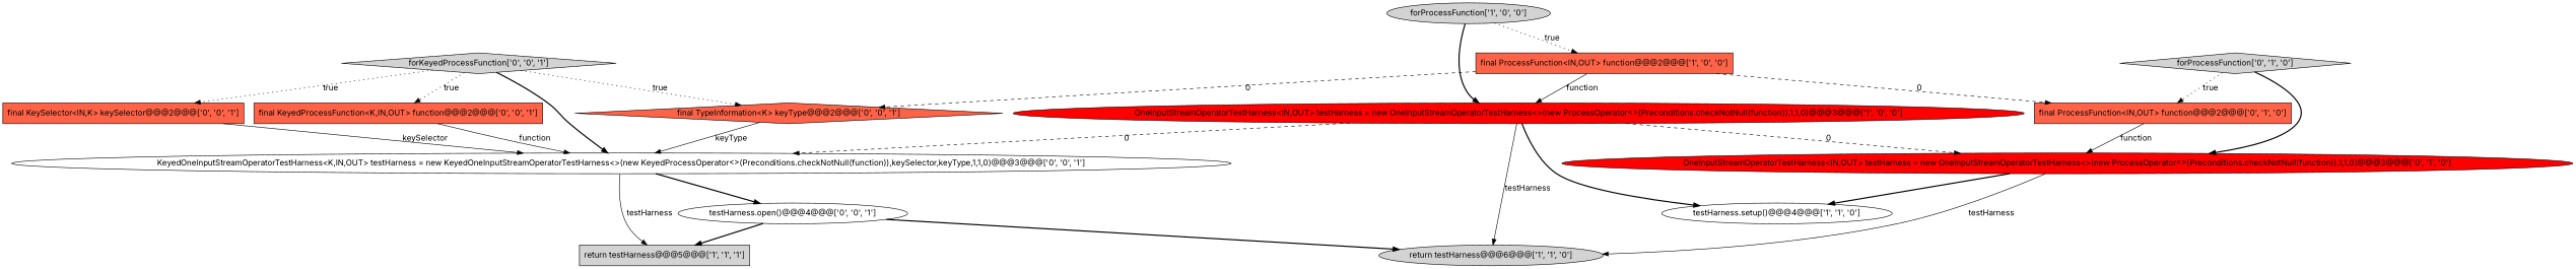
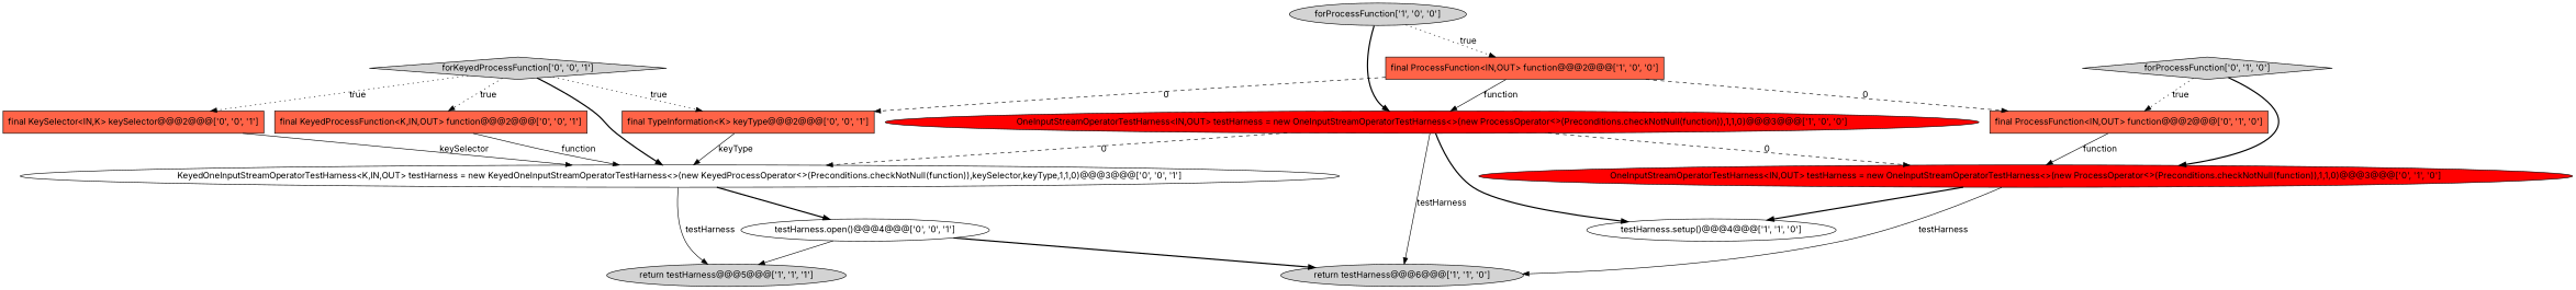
  digraph {
    fontname=Inter
    node [fillcolor=lightgray fontname=Inter shape=ellipse style=filled]
    edge [fontname=Inter style=bold]
    n1 [fillcolor=white label="testHarness.open()@@@4@@@['0', '0', '1']"]
-   n2 [label="return testHarness@@@5@@@['1', '1', '1']" shape=box]
+   n2 [label="return testHarness@@@5@@@['1', '1', '1']"]
    n3 [label="return testHarness@@@6@@@['1', '1', '0']"]
    n4 [fillcolor=red label="OneInputStreamOperatorTestHarness<IN,OUT> testHarness = new OneInputStreamOperatorTestHarness<>(new ProcessOperator<>(Preconditions.checkNotNull(function)),1,1,0)@@@3@@@['1', '0', '0']"]
    n5 [fillcolor=red label="OneInputStreamOperatorTestHarness<IN,OUT> testHarness = new OneInputStreamOperatorTestHarness<>(new ProcessOperator<>(Preconditions.checkNotNull(function)),1,1,0)@@@3@@@['0', '1', '0']"]
    n6 [fillcolor=white label="KeyedOneInputStreamOperatorTestHarness<K,IN,OUT> testHarness = new KeyedOneInputStreamOperatorTestHarness<>(new KeyedProcessOperator<>(Preconditions.checkNotNull(function)),keySelector,keyType,1,1,0)@@@3@@@['0', '0', '1']"]
    n7 [fillcolor=white label="testHarness.setup()@@@4@@@['1', '1', '0']"]
    n8 [label="forKeyedProcessFunction['0', '0', '1']" shape=diamond]
    n9 [fillcolor=tomato label="final KeySelector<IN,K> keySelector@@@2@@@['0', '0', '1']" shape=box]
    n10 [fillcolor=tomato label="final KeyedProcessFunction<K,IN,OUT> function@@@2@@@['0', '0', '1']" shape=box]
-   n11 [fillcolor=tomato label="final TypeInformation<K> keyType@@@2@@@['0', '0', '1']" shape=diamond]
+   n11 [fillcolor=tomato label="final TypeInformation<K> keyType@@@2@@@['0', '0', '1']" shape=box]
    n12 [label="forProcessFunction['0', '1', '0']" shape=diamond]
    n13 [fillcolor=tomato label="final ProcessFunction<IN,OUT> function@@@2@@@['0', '1', '0']" shape=box]
    n14 [fillcolor=tomato label="final ProcessFunction<IN,OUT> function@@@2@@@['1', '0', '0']" shape=box]
    n15 [label="forProcessFunction['1', '0', '0']"]
-   n1 -> n2
+   n1 -> n2 [style=solid]
    n1 -> n3
    n4 -> n3 [label=testHarness style=solid]
    n4 -> n5 [label=0 style=dashed]
    n4 -> n6 [label=0 style=dashed]
    n4 -> n7
    n5 -> n3 [label=testHarness style=solid]
    n5 -> n7
    n6 -> n1
    n6 -> n2 [label=testHarness style=solid]
    n8 -> n6
    n8 -> n9 [label=true style=dotted]
    n8 -> n10 [label=true style=dotted]
    n8 -> n11 [label=true style=dotted]
    n9 -> n6 [label=keySelector style=solid]
    n10 -> n6 [label=function style=solid]
    n11 -> n6 [label=keyType style=solid]
    n12 -> n5
    n12 -> n13 [label=true style=dotted]
    n13 -> n5 [label=function style=solid]
    n14 -> n4 [label=function style=solid]
    n14 -> n11 [label=0 style=dashed]
    n14 -> n13 [label=0 style=dashed]
    n15 -> n4
    n15 -> n14 [label=true style=dotted]
  }
